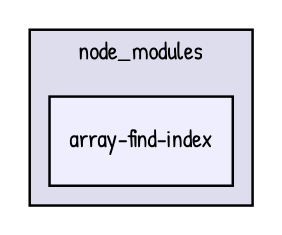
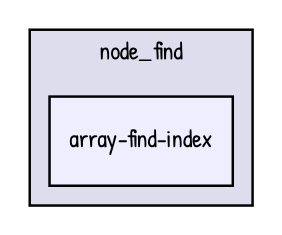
  digraph {
    compound=true
    fontname="Patrick Hand"
    n1 [fillcolor="#eeeeff" fontname="Patrick Hand" fontsize=10 label="array-find-index" pencolor=black shape=box style=filled]
    subgraph cluster_1 {
      bgcolor="#ddddee"
      fontsize=10
-     label=node_modules
+     label=node_find
      pencolor=black
      n1
    }
  }
